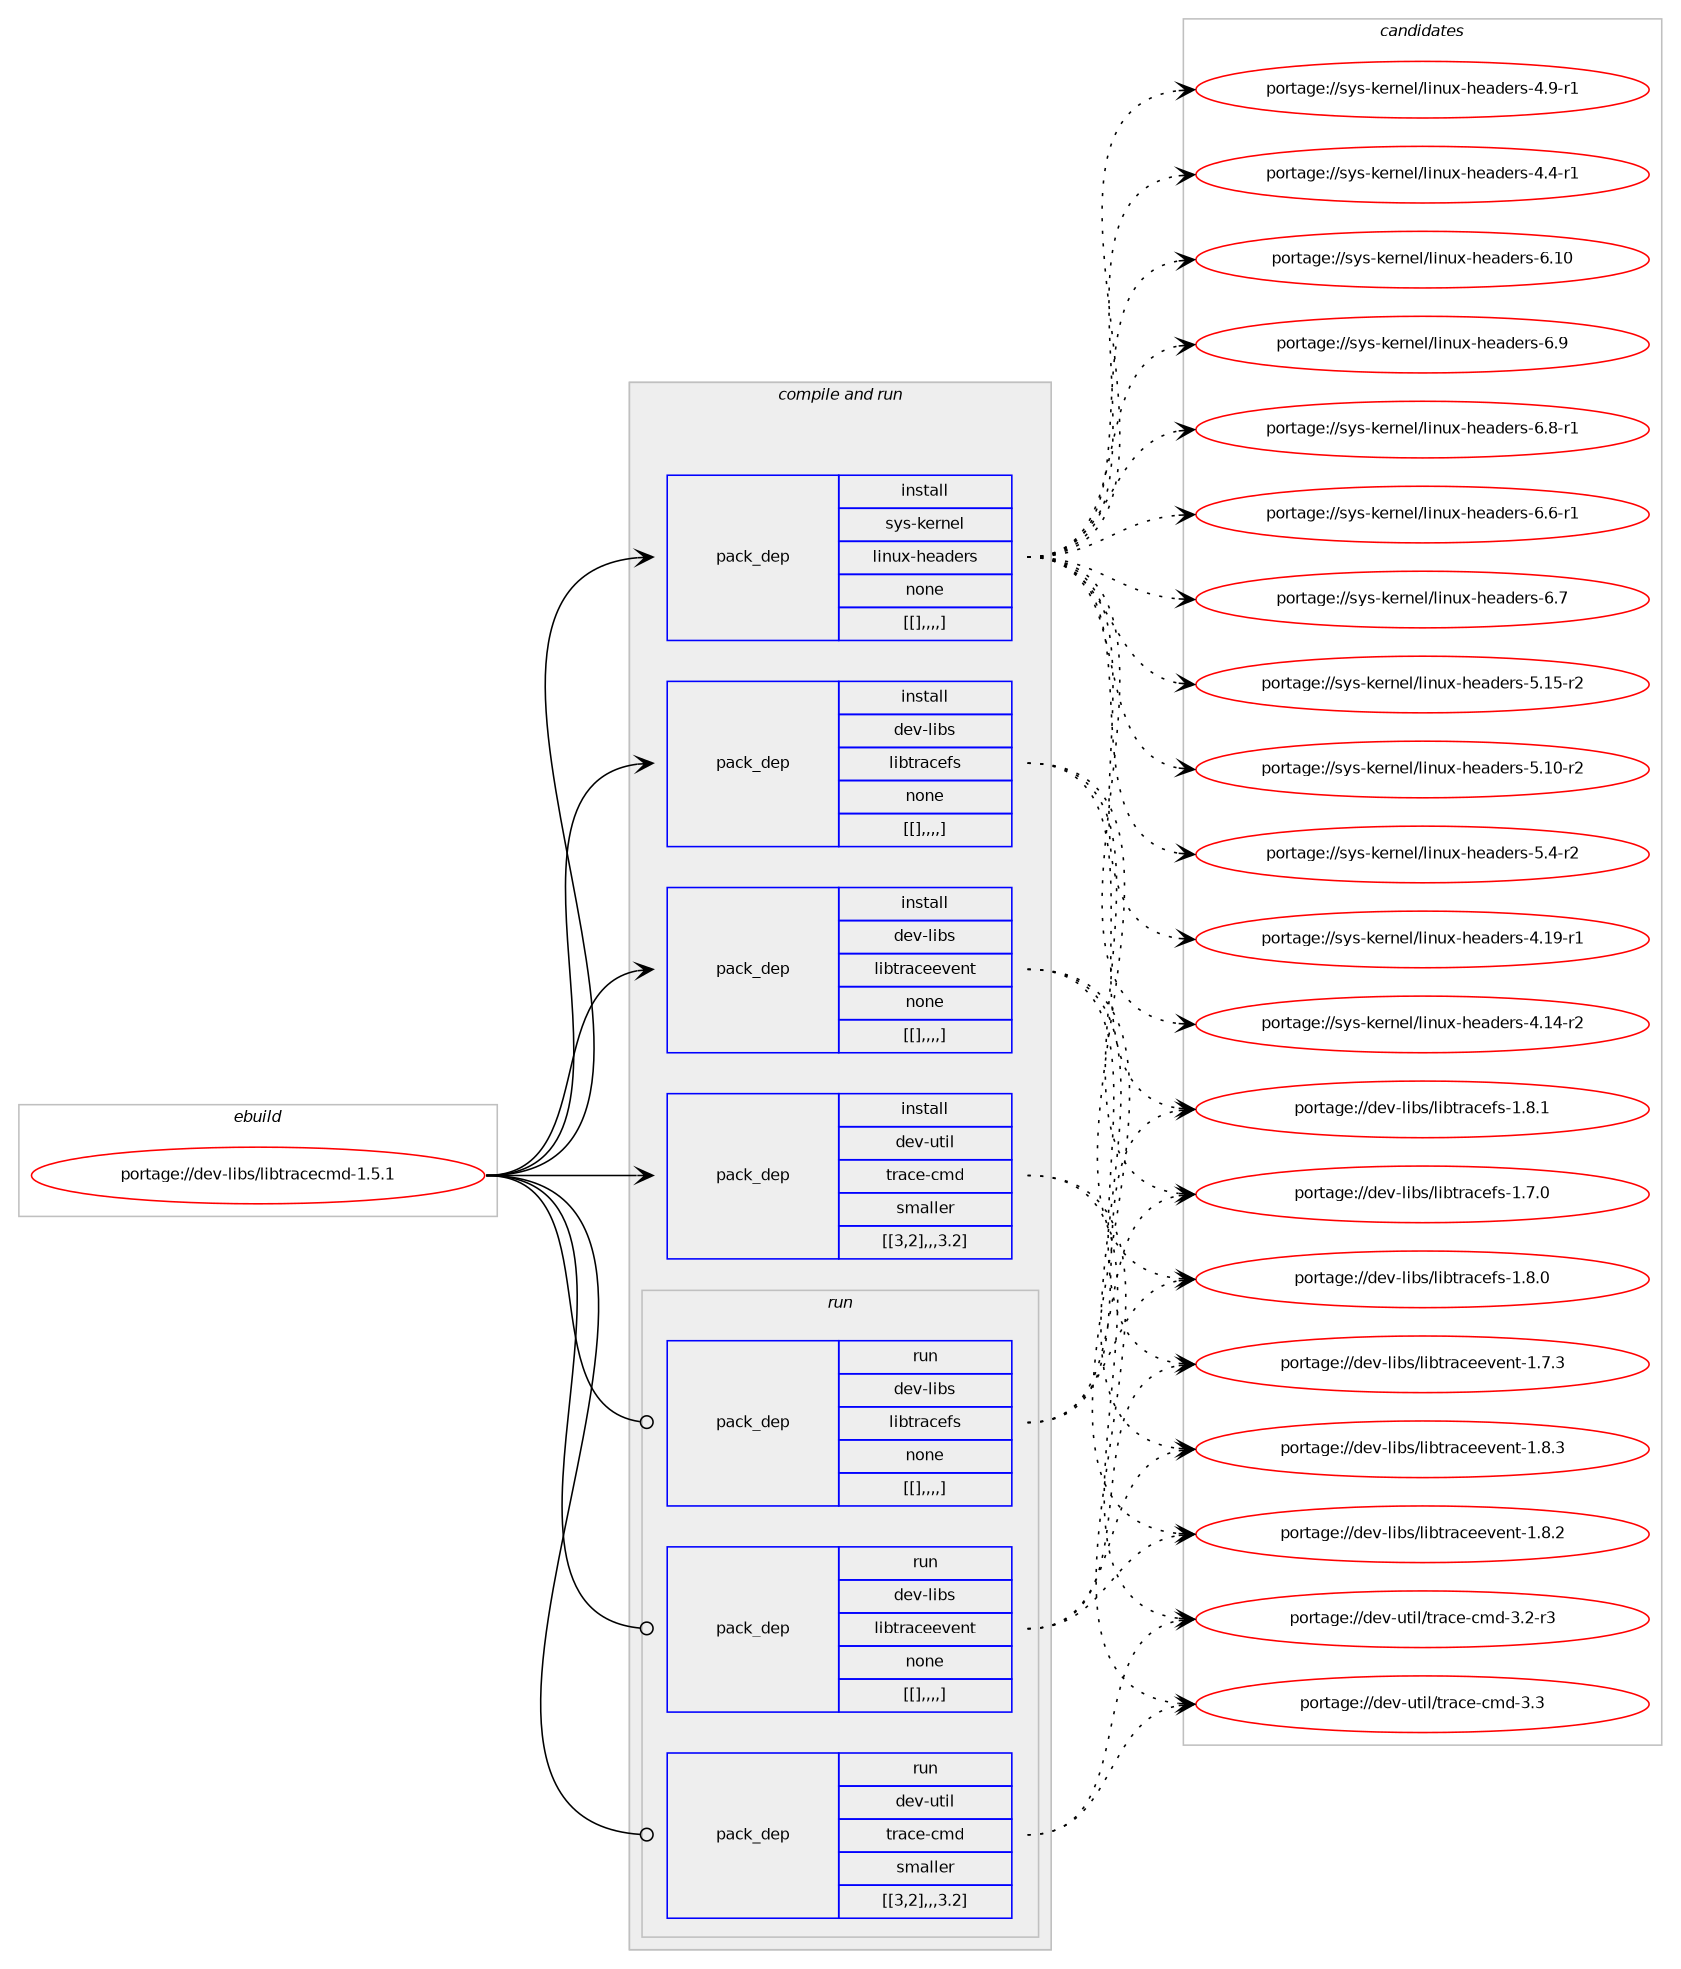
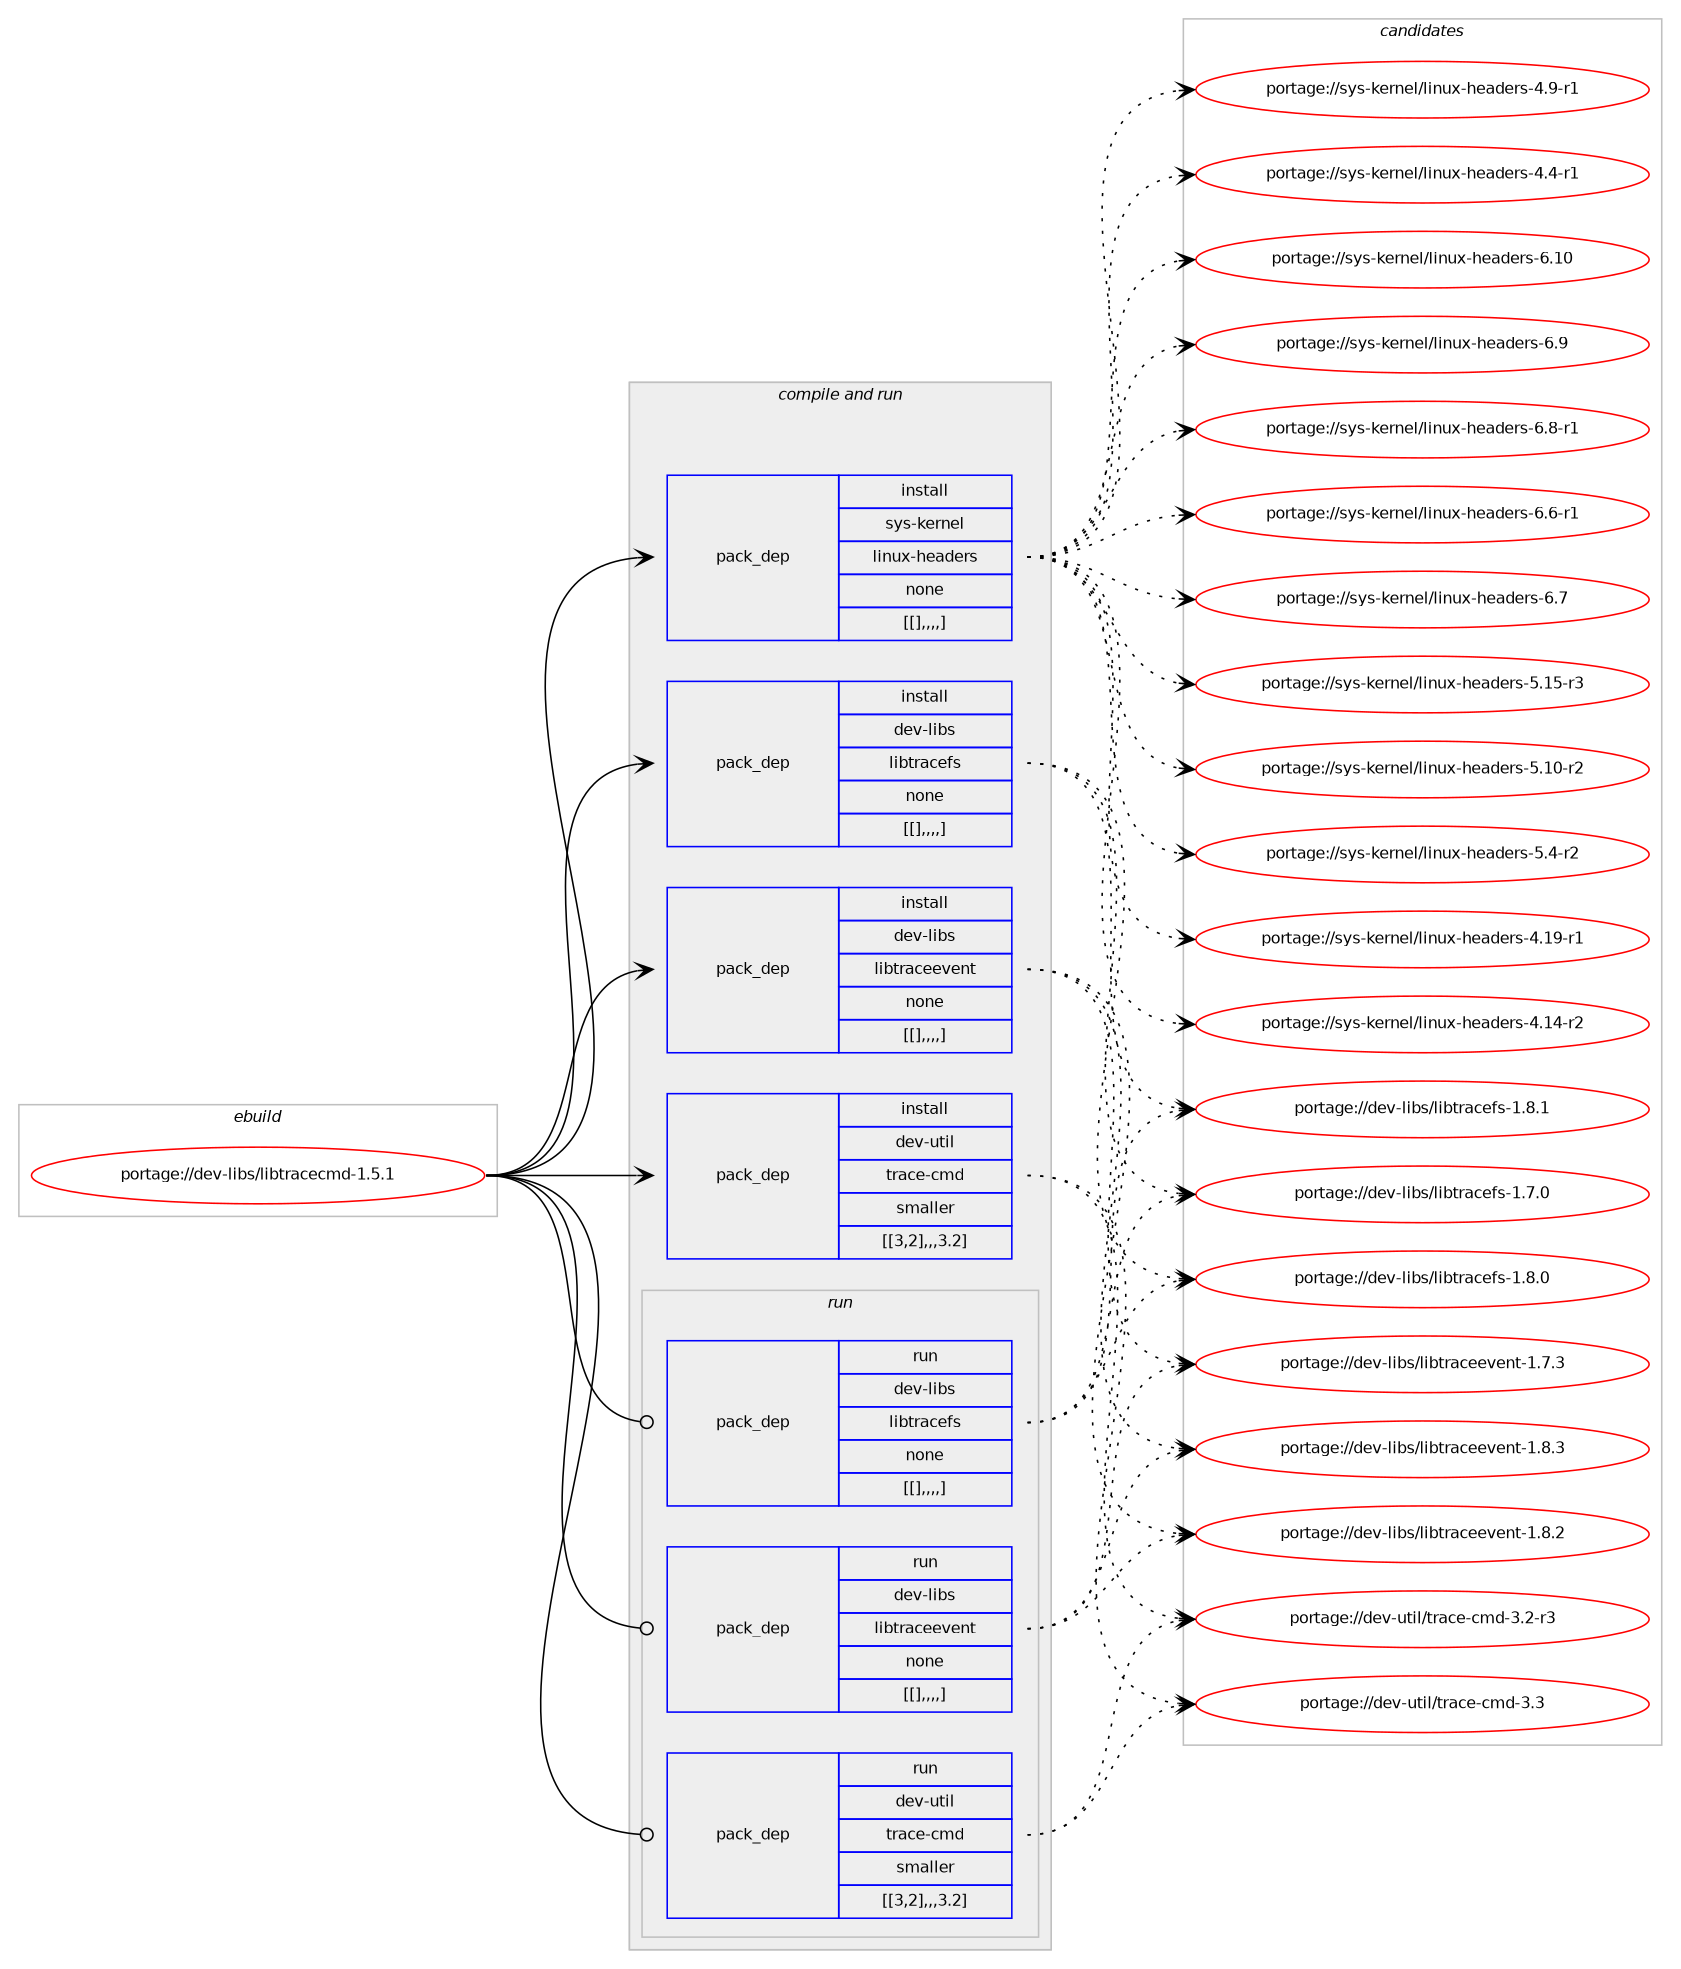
  digraph {
    compound=true
    concentrate=true
    fontname=Helvetica
    fontsize=10
    newrank=true
    rankdir=LR
    ranksep=1.5
    node [color=red fontname=Helvetica fontsize=10]
    edge [arrowhead=vee headport=w style=dotted tailport=e weight=100]
    n1 [label="portage://dev-libs/libtracecmd-1.5.1" width=4]
    n2 [color=blue label=<<TABLE BORDER="0" CELLBORDER="1" CELLSPACING="0" CELLPADDING="4" WIDTH="220"><TR><TD ROWSPAN="6" CELLPADDING="30">pack_dep</TD></TR><TR><TD WIDTH="110">install</TD></TR><TR><TD>dev-libs</TD></TR><TR><TD>libtraceevent</TD></TR><TR><TD>none</TD></TR><TR><TD>[[],,,,]</TD></TR></TABLE>> shape=none]
    n3 [color=blue label=<<TABLE BORDER="0" CELLBORDER="1" CELLSPACING="0" CELLPADDING="4" WIDTH="220"><TR><TD ROWSPAN="6" CELLPADDING="30">pack_dep</TD></TR><TR><TD WIDTH="110">install</TD></TR><TR><TD>dev-libs</TD></TR><TR><TD>libtracefs</TD></TR><TR><TD>none</TD></TR><TR><TD>[[],,,,]</TD></TR></TABLE>> shape=none]
    n4 [color=blue label=<<TABLE BORDER="0" CELLBORDER="1" CELLSPACING="0" CELLPADDING="4" WIDTH="220"><TR><TD ROWSPAN="6" CELLPADDING="30">pack_dep</TD></TR><TR><TD WIDTH="110">install</TD></TR><TR><TD>sys-kernel</TD></TR><TR><TD>linux-headers</TD></TR><TR><TD>none</TD></TR><TR><TD>[[],,,,]</TD></TR></TABLE>> shape=none]
    n5 [color=blue label=<<TABLE BORDER="0" CELLBORDER="1" CELLSPACING="0" CELLPADDING="4" WIDTH="220"><TR><TD ROWSPAN="6" CELLPADDING="30">pack_dep</TD></TR><TR><TD WIDTH="110">install</TD></TR><TR><TD>dev-util</TD></TR><TR><TD>trace-cmd</TD></TR><TR><TD>smaller</TD></TR><TR><TD>[[3,2],,,3.2]</TD></TR></TABLE>> shape=none]
    n6 [color=blue label=<<TABLE BORDER="0" CELLBORDER="1" CELLSPACING="0" CELLPADDING="4" WIDTH="220"><TR><TD ROWSPAN="6" CELLPADDING="30">pack_dep</TD></TR><TR><TD WIDTH="110">run</TD></TR><TR><TD>dev-libs</TD></TR><TR><TD>libtraceevent</TD></TR><TR><TD>none</TD></TR><TR><TD>[[],,,,]</TD></TR></TABLE>> shape=none]
    n7 [color=blue label=<<TABLE BORDER="0" CELLBORDER="1" CELLSPACING="0" CELLPADDING="4" WIDTH="220"><TR><TD ROWSPAN="6" CELLPADDING="30">pack_dep</TD></TR><TR><TD WIDTH="110">run</TD></TR><TR><TD>dev-libs</TD></TR><TR><TD>libtracefs</TD></TR><TR><TD>none</TD></TR><TR><TD>[[],,,,]</TD></TR></TABLE>> shape=none]
    n8 [color=blue label=<<TABLE BORDER="0" CELLBORDER="1" CELLSPACING="0" CELLPADDING="4" WIDTH="220"><TR><TD ROWSPAN="6" CELLPADDING="30">pack_dep</TD></TR><TR><TD WIDTH="110">run</TD></TR><TR><TD>dev-util</TD></TR><TR><TD>trace-cmd</TD></TR><TR><TD>smaller</TD></TR><TR><TD>[[3,2],,,3.2]</TD></TR></TABLE>> shape=none]
    n9 [label="portage://dev-libs/libtraceevent-1.8.3" width=4]
    n10 [label="portage://dev-libs/libtraceevent-1.8.2" width=4]
    n11 [label="portage://dev-libs/libtraceevent-1.7.3" width=4]
    n12 [label="portage://dev-libs/libtracefs-1.8.1" width=4]
    n13 [label="portage://dev-libs/libtracefs-1.8.0" width=4]
    n14 [label="portage://dev-libs/libtracefs-1.7.0" width=4]
    n15 [label="portage://sys-kernel/linux-headers-6.10" width=4]
    n16 [label="portage://sys-kernel/linux-headers-6.9" width=4]
    n17 [label="portage://sys-kernel/linux-headers-6.8-r1" width=4]
    n18 [label="portage://sys-kernel/linux-headers-6.6-r1" width=4]
    n19 [label="portage://sys-kernel/linux-headers-6.7" width=4]
-   n20 [label="portage://sys-kernel/linux-headers-5.15-r2" width=4]
+   n20 [label="portage://sys-kernel/linux-headers-5.15-r3" width=4]
    n21 [label="portage://sys-kernel/linux-headers-5.10-r2" width=4]
    n22 [label="portage://sys-kernel/linux-headers-5.4-r2" width=4]
    n23 [label="portage://sys-kernel/linux-headers-4.19-r1" width=4]
    n24 [label="portage://sys-kernel/linux-headers-4.14-r2" width=4]
    n25 [label="portage://sys-kernel/linux-headers-4.9-r1" width=4]
    n26 [label="portage://sys-kernel/linux-headers-4.4-r1" width=4]
    n27 [label="portage://dev-util/trace-cmd-3.3" width=4]
    n28 [label="portage://dev-util/trace-cmd-3.2-r3" width=4]
    subgraph cluster_1 {
      color=gray
      label=<<i>ebuild</i>>
      n1
    }
    subgraph cluster_2 {
      color=gray
      label=<<i>dependencies</i>>
      subgraph cluster_3 {
        color=gray
        fillcolor="#eeeeee"
        label=<<i>compile</i>>
        style=filled
        subgraph sub_4 {
          color=gray
          fillcolor="#eeeeee"
          label=<<i>compile</i>>
          style=filled
          n2
        }
        subgraph sub_5 {
          color=gray
          fillcolor="#eeeeee"
          label=<<i>compile</i>>
          style=filled
          n3
        }
        subgraph sub_6 {
          color=gray
          fillcolor="#eeeeee"
          label=<<i>compile</i>>
          style=filled
          n4
        }
        subgraph sub_7 {
          color=gray
          fillcolor="#eeeeee"
          label=<<i>compile</i>>
          style=filled
          n5
        }
      }
      subgraph cluster_8 {
        color=gray
        fillcolor="#eeeeee"
        label=<<i>compile and run</i>>
        style=filled
      }
      subgraph cluster_9 {
        color=gray
        fillcolor="#eeeeee"
        label=<<i>run</i>>
        style=filled
        subgraph sub_10 {
          color=gray
          fillcolor="#eeeeee"
          label=<<i>run</i>>
          style=filled
          n6
        }
        subgraph sub_11 {
          color=gray
          fillcolor="#eeeeee"
          label=<<i>run</i>>
          style=filled
          n7
        }
        subgraph sub_12 {
          color=gray
          fillcolor="#eeeeee"
          label=<<i>run</i>>
          style=filled
          n8
        }
      }
    }
    subgraph cluster_13 {
      color=gray
      label=<<i>candidates</i>>
      rank=same
      subgraph sub_14 {
        color=black
        label=<<i>candidates</i>>
        nodesep=1
        rank=same
        n9
        n10
        n11
      }
      subgraph sub_15 {
        color=black
        label=<<i>candidates</i>>
        nodesep=1
        rank=same
        n12
        n13
        n14
      }
      subgraph sub_16 {
        color=black
        label=<<i>candidates</i>>
        nodesep=1
        rank=same
        n12
        n13
        n14
      }
      subgraph sub_17 {
        color=black
        label=<<i>candidates</i>>
        nodesep=1
        rank=same
        n15
        n16
        n17
        n18
        n19
        n20
        n21
        n22
        n23
        n24
        n25
        n26
      }
      subgraph sub_18 {
        color=black
        label=<<i>candidates</i>>
        nodesep=1
        rank=same
        n27
        n28
      }
      subgraph sub_19 {
        color=black
        label=<<i>candidates</i>>
        nodesep=1
        rank=same
        n9
        n10
        n11
      }
      subgraph sub_20 {
        color=black
        label=<<i>candidates</i>>
        nodesep=1
        rank=same
        n27
        n28
      }
    }
    n1 -> n2 [style=solid weight=20]
    n1 -> n3 [style=solid weight=20]
    n1 -> n4 [style=solid weight=20]
    n1 -> n5 [style=solid weight=20]
    n1 -> n6 [arrowhead=odot style=solid weight=20]
    n1 -> n7 [arrowhead=odot style=solid weight=20]
    n1 -> n8 [arrowhead=odot style=solid weight=20]
    n2 -> n9
    n2 -> n10
    n2 -> n11
    n3 -> n12
    n3 -> n13
    n3 -> n14
    n4 -> n15
    n4 -> n16
    n4 -> n17
    n4 -> n18
    n4 -> n19
    n4 -> n20
    n4 -> n21
    n4 -> n22
    n4 -> n23
    n4 -> n24
    n4 -> n25
    n4 -> n26
    n5 -> n27
    n5 -> n28
    n6 -> n9
    n6 -> n10
    n6 -> n11
    n7 -> n12
    n7 -> n13
    n7 -> n14
    n8 -> n27
    n8 -> n28
  }
